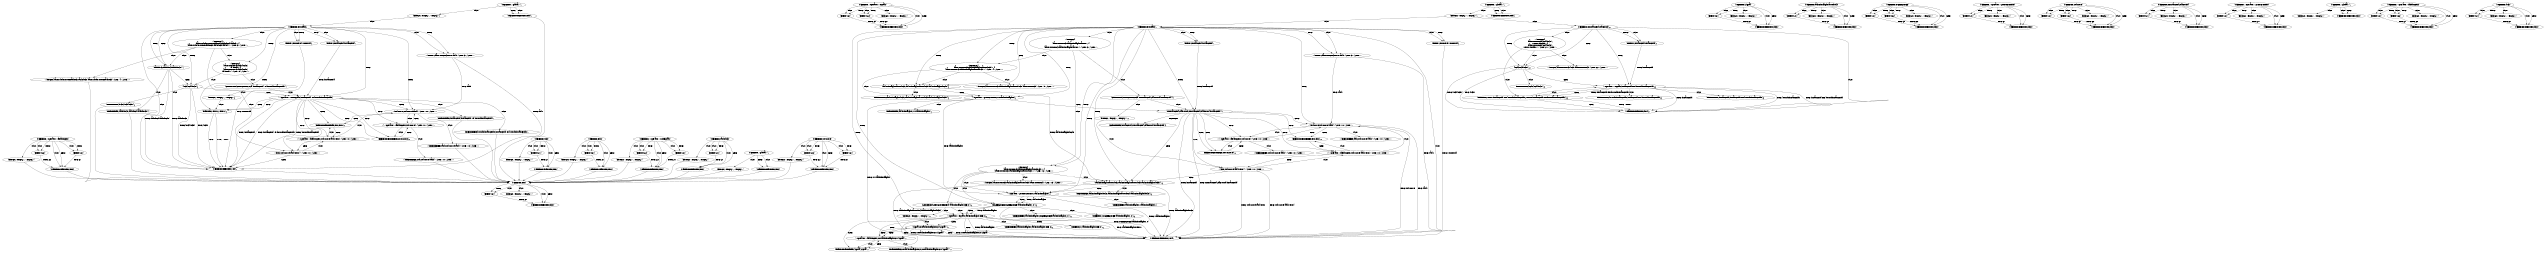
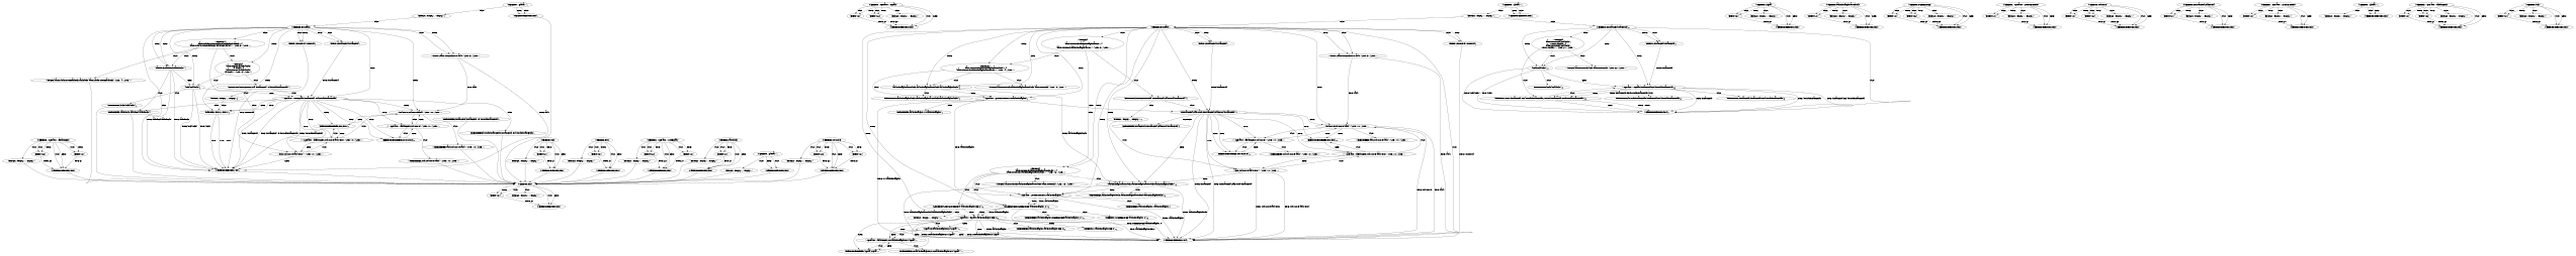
  digraph {
    n1 [label=<(METHOD,&lt;operator&gt;.fieldAccess)>]
    n2 [label=<(PARAM,p1)>]
    n3 [label=<(PARAM,p2)>]
    n4 [label=<(BLOCK,&lt;empty&gt;,&lt;empty&gt;)>]
    n5 [label=<(METHOD_RETURN,ANY)>]
    n6 [label=<(METHOD,Run)>]
    n7 [label=<(PARAM,p1)>]
    n8 [label=<(BLOCK,&lt;empty&gt;,&lt;empty&gt;)>]
    n9 [label=<(METHOD_RETURN,ANY)>]
    n10 [label=<(METHOD,&lt;global&gt;)<SUB>1</SUB>>]
    n11 [label=<(BLOCK,&lt;empty&gt;,&lt;empty&gt;)<SUB>1</SUB>>]
    n12 [label=<(METHOD_RETURN,ANY)<SUB>1</SUB>>]
    n13 [label=<(METHOD,RunTask)<SUB>1</SUB>>]
    n14 [label=<(PARAM,InstanceId instance_id)<SUB>1</SUB>>]
    n15 [label=<(PARAM,RunnerId runner_id)<SUB>2</SUB>>]
    n16 [label="<(PARAM,base::OnceClosure task)<SUB>3</SUB>>"]
    n17 [label="<(BLOCK,{\n  base::subtle::AutoReadLock task_lock(task_l...,{\n  base::subtle::AutoReadLock task_lock(task_l...)<SUB>3</SUB>>"]
    n18 [label=<(task_lock,task_lock(task_lock_))<SUB>4</SUB>>]
    n19 [label="<(BLOCK,{\n    base::AutoLock lock(lock_);\n    if (insta...,{\n    base::AutoLock lock(lock_);\n    if (insta...)<SUB>5</SUB>>"]
    n20 [label=<(lock,lock(lock_))<SUB>6</SUB>>]
    n21 [label=<(&lt;operator&gt;.notEquals,instance_id != bound_instance_id_)<SUB>7</SUB>>]
    n22 [label=<(RETURN,return;,return;)<SUB>8</SUB>>]
    n23 [label="<(std.move,std::move(task))<SUB>10</SUB>>"]
    n24 [label=<(METHOD_RETURN,void)<SUB>1</SUB>>]
    n25 [label="<(LOCAL,base.subtle.AutoReadLock task_lock: base.subtle.AutoReadLock)<SUB>4</SUB>>"]
    n26 [label="<(Run,std::move(task).Run())<SUB>10</SUB>>"]
    n27 [label=<(IDENTIFIER,task_lock_,task_lock(task_lock_))<SUB>4</SUB>>]
    n28 [label=<(CONTROL_STRUCTURE,IF,if (instance_id != bound_instance_id_))<SUB>7</SUB>>]
    n29 [label=<(IDENTIFIER,lock_,lock(lock_))<SUB>6</SUB>>]
    n30 [label=<(IDENTIFIER,instance_id,instance_id != bound_instance_id_)<SUB>7</SUB>>]
    n31 [label=<(IDENTIFIER,bound_instance_id_,instance_id != bound_instance_id_)<SUB>7</SUB>>]
    n32 [label="<(&lt;operator&gt;.fieldAccess,std::move(task).Run)<SUB>10</SUB>>"]
    n33 [label="<(&lt;operator&gt;.fieldAccess,std::move)<SUB>10</SUB>>"]
    n34 [label=<(FIELD_IDENTIFIER,move,move)<SUB>10</SUB>>]
    n35 [label=<(FIELD_IDENTIFIER,Run,Run)<SUB>10</SUB>>]
    n36 [label="<(IDENTIFIER,task,std::move(task))<SUB>10</SUB>>"]
    n37 [label=<(BLOCK,&lt;empty&gt;,&lt;empty&gt;)<SUB>8</SUB>>]
    n38 [label="<(IDENTIFIER,std,std::move(task))<SUB>10</SUB>>"]
    n39 [label=<(METHOD,lock)>]
    n40 [label=<(PARAM,p1)>]
    n41 [label=<(BLOCK,&lt;empty&gt;,&lt;empty&gt;)>]
    n42 [label=<(METHOD_RETURN,ANY)>]
    n43 [label=<(METHOD,Run)>]
    n44 [label=<(PARAM,p1)>]
    n45 [label=<(BLOCK,&lt;empty&gt;,&lt;empty&gt;)>]
    n46 [label=<(METHOD_RETURN,ANY)>]
    n47 [label=<(METHOD,&lt;operator&gt;.notEquals)>]
    n48 [label=<(PARAM,p1)>]
    n49 [label=<(PARAM,p2)>]
    n50 [label=<(BLOCK,&lt;empty&gt;,&lt;empty&gt;)>]
    n51 [label=<(METHOD_RETURN,ANY)>]
    n52 [label=<(METHOD,task_lock)>]
    n53 [label=<(PARAM,p1)>]
    n54 [label=<(BLOCK,&lt;empty&gt;,&lt;empty&gt;)>]
    n55 [label=<(METHOD_RETURN,ANY)>]
    n56 [label=<(METHOD,&lt;global&gt;)<SUB>1</SUB>>]
    n57 [label=<(BLOCK,&lt;empty&gt;,&lt;empty&gt;)>]
    n58 [label=<(METHOD_RETURN,ANY)>]
    n59 [label=<(METHOD,std.move)>]
    n60 [label=<(PARAM,p1)>]
    n61 [label=<(PARAM,p2)>]
    n62 [label=<(BLOCK,&lt;empty&gt;,&lt;empty&gt;)>]
    n63 [label=<(METHOD_RETURN,ANY)>]
    n64 [label=<(METHOD,&lt;operator&gt;.equals)>]
    n65 [label=<(PARAM,p1)>]
    n66 [label=<(PARAM,p2)>]
    n67 [label=<(BLOCK,&lt;empty&gt;,&lt;empty&gt;)>]
    n68 [label=<(METHOD_RETURN,ANY)>]
    n69 [label=<(METHOD,&lt;global&gt;)<SUB>1</SUB>>]
    n70 [label=<(BLOCK,&lt;empty&gt;,&lt;empty&gt;)<SUB>1</SUB>>]
    n71 [label=<(METHOD_RETURN,ANY)<SUB>1</SUB>>]
    n72 [label=<(METHOD,RunTask)<SUB>1</SUB>>]
    n73 [label=<(METHOD,IsInstanceIdStillBound)<SUB>21</SUB>>]
    n74 [label=<(PARAM,InstanceId instance_id)<SUB>1</SUB>>]
    n75 [label=<(PARAM,RunnerId runner_id)<SUB>2</SUB>>]
    n76 [label="<(PARAM,base::OnceClosure task)<SUB>3</SUB>>"]
    n77 [label="<(BLOCK,{\n   {\n    base::AutoLock tasks_in_flight_auto_...,{\n   {\n    base::AutoLock tasks_in_flight_auto_...)<SUB>3</SUB>>"]
    n78 [label="<(BLOCK,{\n    base::AutoLock tasks_in_flight_auto_lock(...,{\n    base::AutoLock tasks_in_flight_auto_lock(...)<SUB>4</SUB>>"]
    n79 [label=<(tasks_in_flight_auto_lock,tasks_in_flight_auto_lock(tasks_in_flight_lock_))<SUB>5</SUB>>]
    n80 [label=<(&lt;operator&gt;.preIncrement,++tasks_in_flight_)<SUB>6</SUB>>]
    n81 [label=<(IsInstanceIdStillBound,IsInstanceIdStillBound(instance_id))<SUB>9</SUB>>]
    n82 [label="<(std.move,std::move(task))<SUB>10</SUB>>"]
    n83 [label="<(BLOCK,{\n    base::AutoLock tasks_in_flight_auto_lock(...,{\n    base::AutoLock tasks_in_flight_auto_lock(...)<SUB>12</SUB>>"]
    n84 [label=<(tasks_in_flight_auto_lock,tasks_in_flight_auto_lock(tasks_in_flight_lock_))<SUB>13</SUB>>]
    n85 [label=<(&lt;operator&gt;.preDecrement,--tasks_in_flight_)<SUB>14</SUB>>]
    n86 [label=<(DCHECK_GE,DCHECK_GE(tasks_in_flight_, 0))<SUB>15</SUB>>]
    n87 [label=<(&lt;operator&gt;.equals,tasks_in_flight_ == 0)<SUB>16</SUB>>]
    n88 [label=<(METHOD_RETURN,void)<SUB>1</SUB>>]
    n89 [label=<(PARAM,InstanceId instance_id)<SUB>21</SUB>>]
    n90 [label="<(BLOCK,{\n  base::AutoLock lock(lock_);\n  return instan...,{\n  base::AutoLock lock(lock_);\n  return instan...)<SUB>21</SUB>>"]
    n91 [label=<(lock,lock(lock_))<SUB>22</SUB>>]
    n92 [label=<(&lt;operator&gt;.equals,instance_id == bound_instance_id_)<SUB>23</SUB>>]
    n93 [label=<(METHOD_RETURN,bool)<SUB>21</SUB>>]
    n94 [label=<(CONTROL_STRUCTURE,IF,if (IsInstanceIdStillBound(instance_id)))<SUB>9</SUB>>]
    n95 [label="<(LOCAL,base.AutoLock tasks_in_flight_auto_lock: base.AutoLock)<SUB>5</SUB>>"]
    n96 [label=<(IDENTIFIER,tasks_in_flight_lock_,tasks_in_flight_auto_lock(tasks_in_flight_lock_))<SUB>5</SUB>>]
    n97 [label=<(IDENTIFIER,tasks_in_flight_,++tasks_in_flight_)<SUB>6</SUB>>]
    n98 [label=<(IDENTIFIER,instance_id,IsInstanceIdStillBound(instance_id))<SUB>9</SUB>>]
    n99 [label="<(Run,std::move(task).Run())<SUB>10</SUB>>"]
    n100 [label="<(&lt;operator&gt;.fieldAccess,std::move(task).Run)<SUB>10</SUB>>"]
    n101 [label="<(&lt;operator&gt;.fieldAccess,std::move)<SUB>10</SUB>>"]
    n102 [label=<(FIELD_IDENTIFIER,move,move)<SUB>10</SUB>>]
    n103 [label=<(FIELD_IDENTIFIER,Run,Run)<SUB>10</SUB>>]
    n104 [label="<(IDENTIFIER,task,std::move(task))<SUB>10</SUB>>"]
    n105 [label="<(LOCAL,base.AutoLock tasks_in_flight_auto_lock: base.AutoLock)<SUB>13</SUB>>"]
    n106 [label=<(CONTROL_STRUCTURE,IF,if (tasks_in_flight_ == 0))<SUB>16</SUB>>]
    n107 [label=<(IDENTIFIER,tasks_in_flight_lock_,tasks_in_flight_auto_lock(tasks_in_flight_lock_))<SUB>13</SUB>>]
    n108 [label=<(IDENTIFIER,tasks_in_flight_,--tasks_in_flight_)<SUB>14</SUB>>]
    n109 [label=<(IDENTIFIER,tasks_in_flight_,DCHECK_GE(tasks_in_flight_, 0))<SUB>15</SUB>>]
    n110 [label=<(LITERAL,0,DCHECK_GE(tasks_in_flight_, 0))<SUB>15</SUB>>]
    n111 [label=<(IDENTIFIER,tasks_in_flight_,tasks_in_flight_ == 0)<SUB>16</SUB>>]
    n112 [label=<(LITERAL,0,tasks_in_flight_ == 0)<SUB>16</SUB>>]
    n113 [label=<(Signal,no_tasks_in_flight_cv_.Signal())<SUB>17</SUB>>]
    n114 [label=<(&lt;operator&gt;.fieldAccess,no_tasks_in_flight_cv_.Signal)<SUB>17</SUB>>]
    n115 [label=<(FIELD_IDENTIFIER,Signal,Signal)<SUB>17</SUB>>]
    n116 [label=<(BLOCK,&lt;empty&gt;,&lt;empty&gt;)<SUB>10</SUB>>]
    n117 [label="<(IDENTIFIER,std,std::move(task))<SUB>10</SUB>>"]
    n118 [label=<(BLOCK,&lt;empty&gt;,&lt;empty&gt;)<SUB>17</SUB>>]
    n119 [label=<(IDENTIFIER,no_tasks_in_flight_cv_,no_tasks_in_flight_cv_.Signal())<SUB>17</SUB>>]
    n120 [label="<(LOCAL,base.AutoLock lock: base.AutoLock)<SUB>22</SUB>>"]
    n121 [label=<(RETURN,return instance_id == bound_instance_id_;,return instance_id == bound_instance_id_;)<SUB>23</SUB>>]
    n122 [label=<(IDENTIFIER,lock_,lock(lock_))<SUB>22</SUB>>]
    n123 [label=<(IDENTIFIER,instance_id,instance_id == bound_instance_id_)<SUB>23</SUB>>]
    n124 [label=<(IDENTIFIER,bound_instance_id_,instance_id == bound_instance_id_)<SUB>23</SUB>>]
    n125 [label=<(METHOD,Signal)>]
    n126 [label=<(PARAM,p1)>]
    n127 [label=<(BLOCK,&lt;empty&gt;,&lt;empty&gt;)>]
    n128 [label=<(METHOD_RETURN,ANY)>]
    n129 [label=<(METHOD,tasks_in_flight_auto_lock)>]
    n130 [label=<(PARAM,p1)>]
    n131 [label=<(BLOCK,&lt;empty&gt;,&lt;empty&gt;)>]
    n132 [label=<(METHOD_RETURN,ANY)>]
    n133 [label=<(METHOD,DCHECK_GE)>]
    n134 [label=<(PARAM,p1)>]
    n135 [label=<(PARAM,p2)>]
    n136 [label=<(BLOCK,&lt;empty&gt;,&lt;empty&gt;)>]
    n137 [label=<(METHOD_RETURN,ANY)>]
    n138 [label=<(METHOD,&lt;operator&gt;.preDecrement)>]
    n139 [label=<(PARAM,p1)>]
    n140 [label=<(BLOCK,&lt;empty&gt;,&lt;empty&gt;)>]
    n141 [label=<(METHOD_RETURN,ANY)>]
    n142 [label=<(METHOD,std.move)>]
    n143 [label=<(PARAM,p1)>]
    n144 [label=<(PARAM,p2)>]
    n145 [label=<(BLOCK,&lt;empty&gt;,&lt;empty&gt;)>]
    n146 [label=<(METHOD_RETURN,ANY)>]
    n147 [label=<(METHOD,IsInstanceIdStillBound)>]
    n148 [label=<(PARAM,p1)>]
    n149 [label=<(BLOCK,&lt;empty&gt;,&lt;empty&gt;)>]
    n150 [label=<(METHOD_RETURN,ANY)>]
    n151 [label=<(METHOD,&lt;operator&gt;.preIncrement)>]
    n152 [label=<(PARAM,p1)>]
    n153 [label=<(BLOCK,&lt;empty&gt;,&lt;empty&gt;)>]
    n154 [label=<(METHOD_RETURN,ANY)>]
    n155 [label=<(METHOD,&lt;global&gt;)<SUB>1</SUB>>]
    n156 [label=<(BLOCK,&lt;empty&gt;,&lt;empty&gt;)>]
    n157 [label=<(METHOD_RETURN,ANY)>]
    n158 [label=<(METHOD,&lt;operator&gt;.fieldAccess)>]
    n159 [label=<(PARAM,p1)>]
    n160 [label=<(PARAM,p2)>]
    n161 [label=<(BLOCK,&lt;empty&gt;,&lt;empty&gt;)>]
    n162 [label=<(METHOD_RETURN,ANY)>]
    n163 [label=<(METHOD,lock)>]
    n164 [label=<(PARAM,p1)>]
    n165 [label=<(BLOCK,&lt;empty&gt;,&lt;empty&gt;)>]
    n166 [label=<(METHOD_RETURN,ANY)>]
    n1 -> n2 [label="AST: "]
    n1 -> n2 [label="DDG: "]
    n1 -> n3 [label="AST: "]
    n1 -> n3 [label="DDG: "]
    n1 -> n4 [label="AST: "]
    n1 -> n5 [label="AST: "]
    n1 -> n5 [label="CFG: "]
    n2 -> n5 [label="DDG: p1"]
    n3 -> n5 [label="DDG: p2"]
    n4 -> n6
    n5 -> n6
    n6 -> n7 [label="AST: "]
    n6 -> n7 [label="DDG: "]
    n6 -> n8 [label="AST: "]
    n6 -> n9 [label="AST: "]
    n6 -> n9 [label="CFG: "]
    n7 -> n9 [label="DDG: p1"]
    n10 -> n11 [label="AST: "]
    n10 -> n12 [label="AST: "]
    n10 -> n12 [label="CFG: "]
    n11 -> n13 [label="AST: "]
    n12 -> n6
    n13 -> n14 [label="AST: "]
    n13 -> n14 [label="DDG: "]
    n13 -> n15 [label="AST: "]
    n13 -> n15 [label="DDG: "]
    n13 -> n16 [label="AST: "]
    n13 -> n16 [label="DDG: "]
    n13 -> n17 [label="AST: "]
    n13 -> n18 [label="CFG: "]
    n13 -> n18 [label="DDG: "]
    n13 -> n19 [label="DDG: "]
    n13 -> n20 [label="DDG: "]
    n13 -> n21 [label="DDG: "]
    n13 -> n22 [label="DDG: "]
    n13 -> n23 [label="DDG: "]
    n13 -> n24 [label="AST: "]
    n14 -> n21 [label="DDG: instance_id"]
    n15 -> n24 [label="DDG: runner_id"]
    n16 -> n23 [label="DDG: task"]
    n16 -> n24 [label="DDG: task"]
    n17 -> n18 [label="AST: "]
    n17 -> n19 [label="AST: "]
    n17 -> n25 [label="AST: "]
    n17 -> n26 [label="AST: "]
    n18 -> n20 [label="CFG: "]
    n18 -> n24 [label="DDG: task_lock(task_lock_)"]
    n18 -> n24 [label="DDG: task_lock_"]
    n18 -> n27 [label="AST: "]
    n19 -> n20 [label="AST: "]
    n19 -> n28 [label="AST: "]
    n20 -> n21 [label="CFG: "]
    n20 -> n24 [label="DDG: lock(lock_)"]
    n20 -> n24 [label="DDG: lock_"]
    n20 -> n29 [label="AST: "]
    n21 -> n22 [label="CFG: "]
    n21 -> n22 [label="CDG: "]
    n21 -> n23 [label="CDG: "]
    n21 -> n24 [label="DDG: instance_id"]
    n21 -> n24 [label="DDG: instance_id != bound_instance_id_"]
    n21 -> n24 [label="DDG: bound_instance_id_"]
    n21 -> n26 [label="CDG: "]
-   n21 -> n30 [label="AST: "]
+   n21 -> n27 [label="AST: "]
    n21 -> n31 [label="AST: "]
    n21 -> n32 [label="CDG: "]
    n21 -> n33 [label="CDG: "]
    n21 -> n34 [label="CFG: "]
    n21 -> n34 [label="CDG: "]
    n21 -> n35 [label="CDG: "]
    n22 -> n24 [label="CFG: "]
    n22 -> n24 [label="DDG: &lt;RET&gt;"]
    n23 -> n33 [label="AST: "]
    n23 -> n35 [label="CFG: "]
    n23 -> n36 [label="AST: "]
    n24 -> n6
    n25 -> n6
    n26 -> n24 [label="CFG: "]
    n26 -> n32 [label="AST: "]
    n27 -> n6
    n28 -> n21 [label="AST: "]
    n28 -> n37 [label="AST: "]
    n29 -> n6
    n30 -> n6
    n31 -> n6
    n32 -> n23 [label="AST: "]
    n32 -> n26 [label="CFG: "]
    n32 -> n35 [label="AST: "]
    n33 -> n23 [label="CFG: "]
    n33 -> n34 [label="AST: "]
    n33 -> n38 [label="AST: "]
    n34 -> n33 [label="CFG: "]
    n35 -> n32 [label="CFG: "]
    n36 -> n6
    n37 -> n22 [label="AST: "]
    n38 -> n6
    n39 -> n40 [label="AST: "]
    n39 -> n40 [label="DDG: "]
    n39 -> n41 [label="AST: "]
    n39 -> n42 [label="AST: "]
    n39 -> n42 [label="CFG: "]
    n40 -> n42 [label="DDG: p1"]
    n41 -> n6
    n42 -> n6
    n43 -> n44 [label="AST: "]
    n43 -> n44 [label="DDG: "]
    n43 -> n45 [label="AST: "]
    n43 -> n46 [label="AST: "]
    n43 -> n46 [label="CFG: "]
    n44 -> n46 [label="DDG: p1"]
    n45 -> n6
    n46 -> n6
    n47 -> n48 [label="AST: "]
    n47 -> n48 [label="DDG: "]
    n47 -> n49 [label="AST: "]
    n47 -> n49 [label="DDG: "]
    n47 -> n50 [label="AST: "]
    n47 -> n51 [label="AST: "]
    n47 -> n51 [label="CFG: "]
    n48 -> n51 [label="DDG: p1"]
    n49 -> n51 [label="DDG: p2"]
    n50 -> n6
    n51 -> n6
    n52 -> n53 [label="AST: "]
    n52 -> n53 [label="DDG: "]
    n52 -> n54 [label="AST: "]
    n52 -> n55 [label="AST: "]
    n52 -> n55 [label="CFG: "]
    n53 -> n55 [label="DDG: p1"]
    n54 -> n6
    n55 -> n6
    n56 -> n57 [label="AST: "]
    n56 -> n58 [label="AST: "]
    n56 -> n58 [label="CFG: "]
    n57 -> n6
    n58 -> n6
    n59 -> n60 [label="AST: "]
    n59 -> n60 [label="DDG: "]
    n59 -> n61 [label="AST: "]
    n59 -> n61 [label="DDG: "]
    n59 -> n62 [label="AST: "]
    n59 -> n63 [label="AST: "]
    n59 -> n63 [label="CFG: "]
    n60 -> n63 [label="DDG: p1"]
    n61 -> n63 [label="DDG: p2"]
    n62 -> n6
    n63 -> n6
    n64 -> n65 [label="AST: "]
    n64 -> n65 [label="DDG: "]
    n64 -> n66 [label="AST: "]
    n64 -> n66 [label="DDG: "]
    n64 -> n67 [label="AST: "]
    n64 -> n68 [label="AST: "]
    n64 -> n68 [label="CFG: "]
    n65 -> n68 [label="DDG: p1"]
    n66 -> n68 [label="DDG: p2"]
    n69 -> n70 [label="AST: "]
    n69 -> n71 [label="AST: "]
    n69 -> n71 [label="CFG: "]
    n70 -> n72 [label="AST: "]
    n70 -> n73 [label="AST: "]
    n72 -> n74 [label="AST: "]
    n72 -> n74 [label="DDG: "]
    n72 -> n75 [label="AST: "]
    n72 -> n75 [label="DDG: "]
    n72 -> n76 [label="AST: "]
    n72 -> n76 [label="DDG: "]
    n72 -> n77 [label="AST: "]
    n72 -> n78 [label="DDG: "]
    n72 -> n79 [label="CFG: "]
    n72 -> n79 [label="DDG: "]
    n72 -> n80 [label="DDG: "]
    n72 -> n81 [label="DDG: "]
    n72 -> n82 [label="DDG: "]
    n72 -> n83 [label="DDG: "]
    n72 -> n84 [label="DDG: "]
    n72 -> n85 [label="DDG: "]
    n72 -> n86 [label="DDG: "]
    n72 -> n87 [label="DDG: "]
    n72 -> n88 [label="AST: "]
    n73 -> n89 [label="AST: "]
    n73 -> n89 [label="DDG: "]
    n73 -> n90 [label="AST: "]
    n73 -> n91 [label="CFG: "]
    n73 -> n91 [label="DDG: "]
    n73 -> n92 [label="DDG: "]
    n73 -> n93 [label="AST: "]
    n74 -> n81 [label="DDG: instance_id"]
    n75 -> n88 [label="DDG: runner_id"]
    n76 -> n82 [label="DDG: task"]
    n76 -> n88 [label="DDG: task"]
    n77 -> n78 [label="AST: "]
    n77 -> n83 [label="AST: "]
    n77 -> n94 [label="AST: "]
    n78 -> n79 [label="AST: "]
    n78 -> n80 [label="AST: "]
    n78 -> n95 [label="AST: "]
    n79 -> n80 [label="CFG: "]
    n79 -> n84 [label="DDG: tasks_in_flight_lock_"]
    n79 -> n96 [label="AST: "]
    n80 -> n81 [label="CFG: "]
    n80 -> n85 [label="DDG: tasks_in_flight_"]
    n80 -> n88 [label="DDG: ++tasks_in_flight_"]
    n80 -> n97 [label="AST: "]
    n81 -> n82 [label="CDG: "]
    n81 -> n84 [label="CFG: "]
    n81 -> n88 [label="DDG: instance_id"]
    n81 -> n88 [label="DDG: IsInstanceIdStillBound(instance_id)"]
    n81 -> n98 [label="DCHECK: "]
    n81 -> n99 [label="CDG: "]
    n81 -> n100 [label="CDG: "]
    n81 -> n101 [label="CDG: "]
    n81 -> n102 [label="CFG: "]
    n81 -> n102 [label="CDG: "]
    n81 -> n103 [label="CDG: "]
    n82 -> n88 [label="DDG: std::move"]
    n82 -> n88 [label="DDG: task"]
    n82 -> n101 [label="AST: "]
    n82 -> n103 [label="CFG: "]
    n82 -> n104 [label="AST: "]
    n83 -> n84 [label="AST: "]
    n83 -> n85 [label="AST: "]
    n83 -> n86 [label="AST: "]
    n83 -> n105 [label="AST: "]
    n83 -> n106 [label="AST: "]
    n84 -> n85 [label="CFG: "]
    n84 -> n88 [label="DDG: tasks_in_flight_lock_"]
    n84 -> n88 [label="DDG: tasks_in_flight_auto_lock(tasks_in_flight_lock_)"]
    n84 -> n107 [label="AST: "]
    n85 -> n86 [label="CFG: "]
    n85 -> n86 [label="DDG: tasks_in_flight_"]
    n85 -> n88 [label="DDG: --tasks_in_flight_"]
    n85 -> n108 [label="AST: "]
    n86 -> n87 [label="CFG: "]
    n86 -> n87 [label="DDG: tasks_in_flight_"]
    n86 -> n88 [label="DDG: DCHECK_GE(tasks_in_flight_, 0)"]
    n86 -> n109 [label="AST: "]
    n86 -> n110 [label="AST: "]
    n87 -> n88 [label="CFG: "]
    n87 -> n88 [label="DDG: tasks_in_flight_"]
    n87 -> n88 [label="DDG: tasks_in_flight_ == 0"]
    n87 -> n111 [label="AST: "]
    n87 -> n112 [label="DDG: "]
    n87 -> n113 [label="CDG: "]
    n87 -> n114 [label="CDG: "]
    n87 -> n115 [label="CFG: "]
    n87 -> n115 [label="CDG: "]
    n89 -> n92 [label="DDG: instance_id"]
    n90 -> n91 [label="AST: "]
    n90 -> n120 [label="AST: "]
    n90 -> n121 [label="AST: "]
    n91 -> n92 [label="CFG: "]
    n91 -> n93 [label="DDG: lock(lock_)"]
    n91 -> n93 [label="DDG: lock_"]
    n91 -> n122 [label="AST: "]
    n92 -> n93 [label="DDG: instance_id"]
    n92 -> n93 [label="DDG: bound_instance_id_"]
    n92 -> n93 [label="DDG: instance_id == bound_instance_id_"]
    n92 -> n121 [label="CFG: "]
    n92 -> n121 [label="DDG: instance_id == bound_instance_id_"]
    n92 -> n123 [label="AST: "]
    n92 -> n124 [label="AST: "]
    n94 -> n81 [label="AST: "]
    n94 -> n116 [label="AST: "]
    n99 -> n84 [label="CFG: "]
    n99 -> n88 [label="DDG: std::move(task).Run"]
    n99 -> n88 [label="DDG: std::move(task).Run()"]
    n99 -> n100 [label="AST: "]
    n100 -> n82 [label="AST: "]
    n100 -> n99 [label="CFG: "]
    n100 -> n103 [label="AST: "]
    n101 -> n82 [label="CFG: "]
    n101 -> n102 [label="AST: "]
    n101 -> n117 [label="AST: "]
    n102 -> n101 [label="CFG: "]
    n103 -> n100 [label="CFG: "]
    n106 -> n87 [label="AST: "]
    n106 -> n118 [label="AST: "]
    n113 -> n88 [label="CFG: "]
    n113 -> n88 [label="DDG: no_tasks_in_flight_cv_.Signal"]
    n113 -> n88 [label="DDG: no_tasks_in_flight_cv_.Signal()"]
-   n113 -> n114 [label="CFG: "]
+   n113 -> n114 [label="AST: "]
    n114 -> n113 [label="CFG: "]
    n114 -> n115 [label="AST: "]
    n114 -> n119 [label="AST: "]
    n115 -> n114 [label="CFG: "]
    n116 -> n99 [label="AST: "]
    n118 -> n113 [label="AST: "]
    n121 -> n92 [label="AST: "]
    n121 -> n93 [label="CFG: "]
    n121 -> n93 [label="DDG: &lt;RET&gt;"]
    n125 -> n126 [label="AST: "]
    n125 -> n126 [label="DDG: "]
    n125 -> n127 [label="AST: "]
    n125 -> n128 [label="AST: "]
    n125 -> n128 [label="CFG: "]
    n126 -> n128 [label="DDG: p1"]
    n129 -> n130 [label="AST: "]
    n129 -> n130 [label="DDG: "]
    n129 -> n131 [label="AST: "]
    n129 -> n132 [label="AST: "]
    n129 -> n132 [label="CFG: "]
    n130 -> n132 [label="DDG: p1"]
    n133 -> n134 [label="AST: "]
    n133 -> n134 [label="DDG: "]
    n133 -> n135 [label="AST: "]
    n133 -> n135 [label="DDG: "]
    n133 -> n136 [label="AST: "]
    n133 -> n137 [label="AST: "]
    n133 -> n137 [label="CFG: "]
    n134 -> n137 [label="DDG: p1"]
    n135 -> n137 [label="DDG: p2"]
    n138 -> n139 [label="AST: "]
    n138 -> n139 [label="DDG: "]
    n138 -> n140 [label="AST: "]
    n138 -> n141 [label="AST: "]
    n138 -> n141 [label="CFG: "]
    n139 -> n141 [label="DDG: p1"]
    n142 -> n143 [label="AST: "]
    n142 -> n143 [label="DDG: "]
    n142 -> n144 [label="AST: "]
    n142 -> n144 [label="DDG: "]
    n142 -> n145 [label="AST: "]
    n142 -> n146 [label="AST: "]
    n142 -> n146 [label="CFG: "]
    n143 -> n146 [label="DDG: p1"]
    n144 -> n146 [label="DDG: p2"]
    n147 -> n148 [label="AST: "]
    n147 -> n148 [label="DDG: "]
    n147 -> n149 [label="AST: "]
    n147 -> n150 [label="AST: "]
    n147 -> n150 [label="CFG: "]
    n148 -> n150 [label="DDG: p1"]
    n151 -> n152 [label="AST: "]
    n151 -> n152 [label="DDG: "]
    n151 -> n153 [label="AST: "]
    n151 -> n154 [label="AST: "]
    n151 -> n154 [label="CFG: "]
    n152 -> n154 [label="DDG: p1"]
    n155 -> n156 [label="AST: "]
    n155 -> n157 [label="AST: "]
    n155 -> n157 [label="CFG: "]
    n158 -> n159 [label="AST: "]
    n158 -> n159 [label="DDG: "]
    n158 -> n160 [label="AST: "]
    n158 -> n160 [label="DDG: "]
    n158 -> n161 [label="AST: "]
    n158 -> n162 [label="AST: "]
    n158 -> n162 [label="CFG: "]
    n159 -> n162 [label="DDG: p1"]
    n160 -> n162 [label="DDG: p2"]
    n163 -> n164 [label="AST: "]
    n163 -> n164 [label="DDG: "]
    n163 -> n165 [label="AST: "]
    n163 -> n166 [label="AST: "]
    n163 -> n166 [label="CFG: "]
    n164 -> n166 [label="DDG: p1"]
  }
